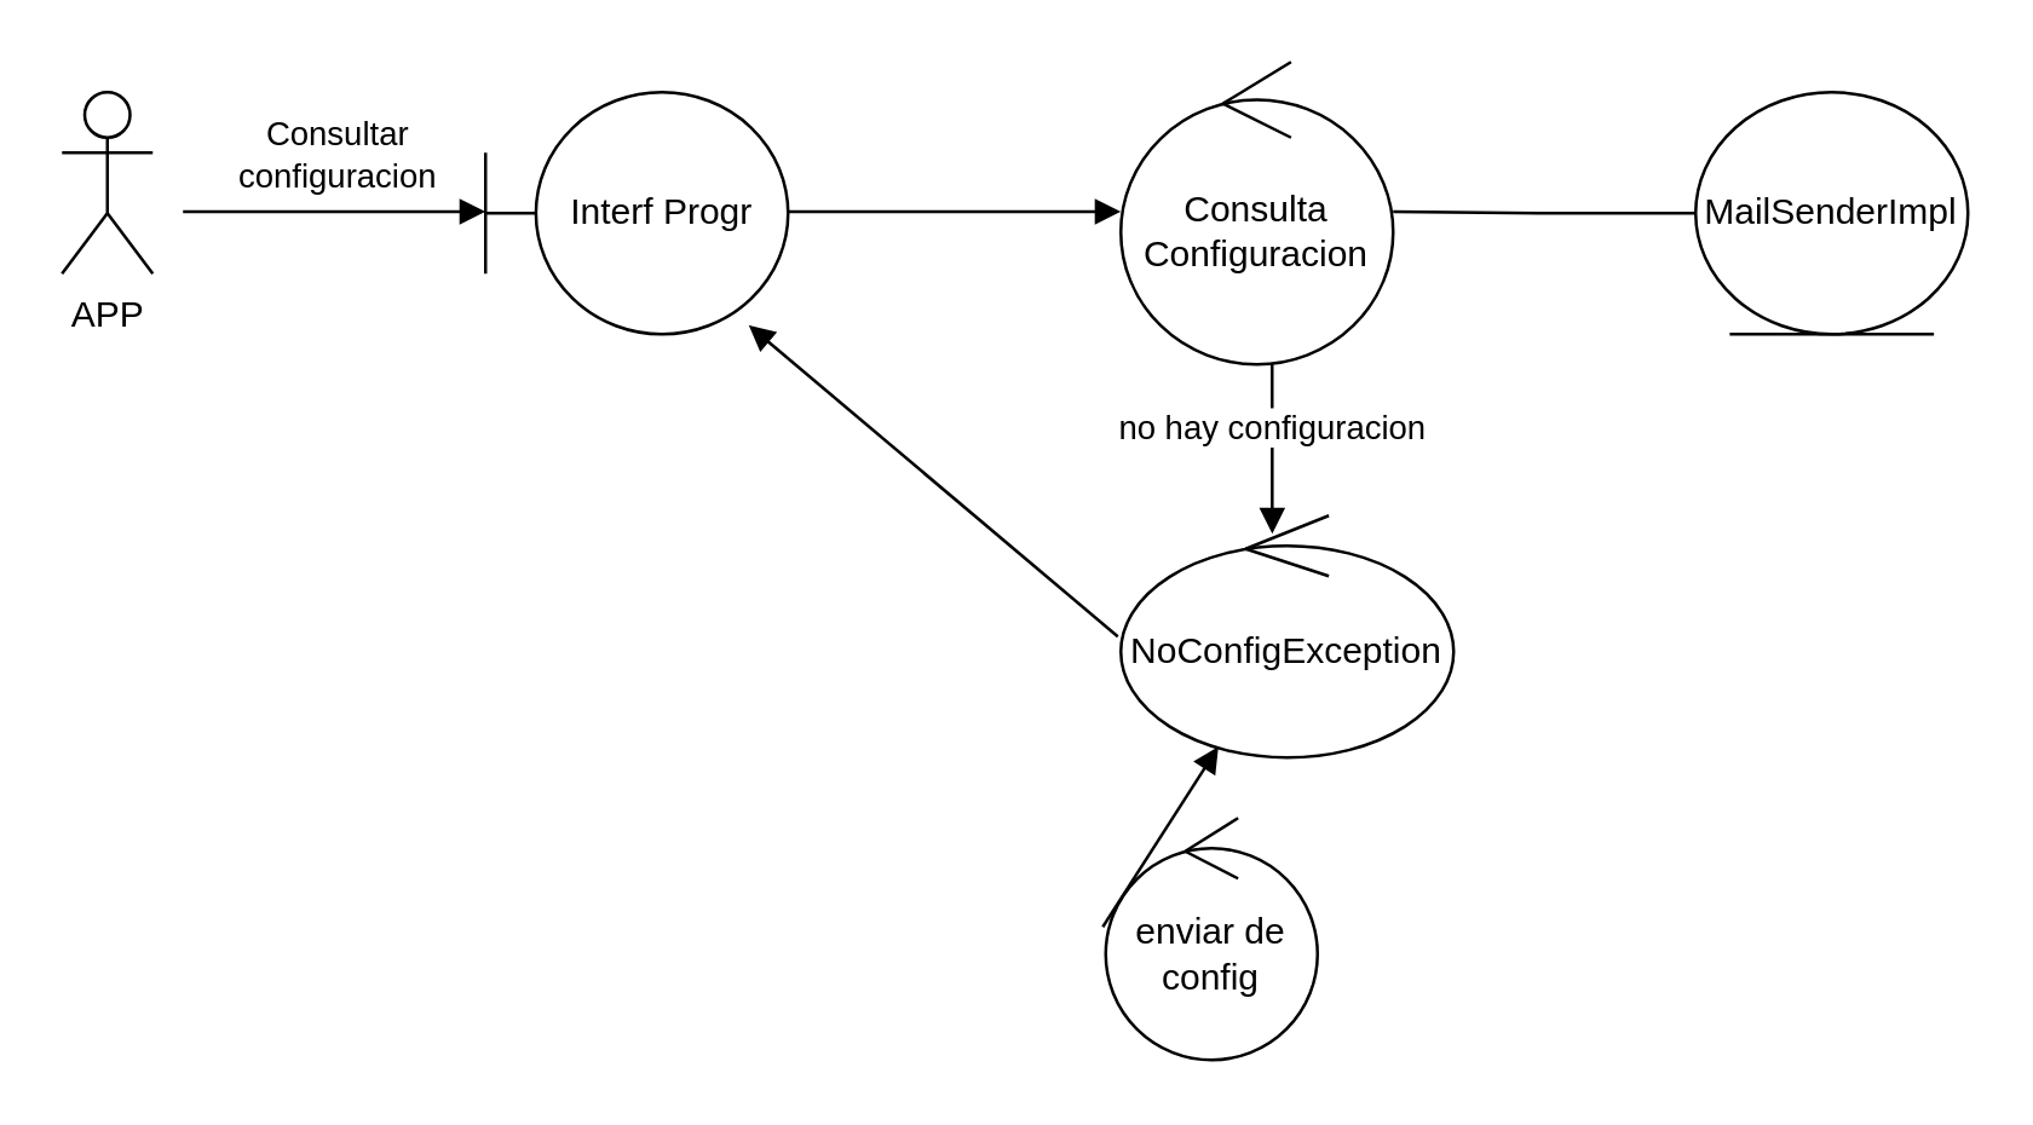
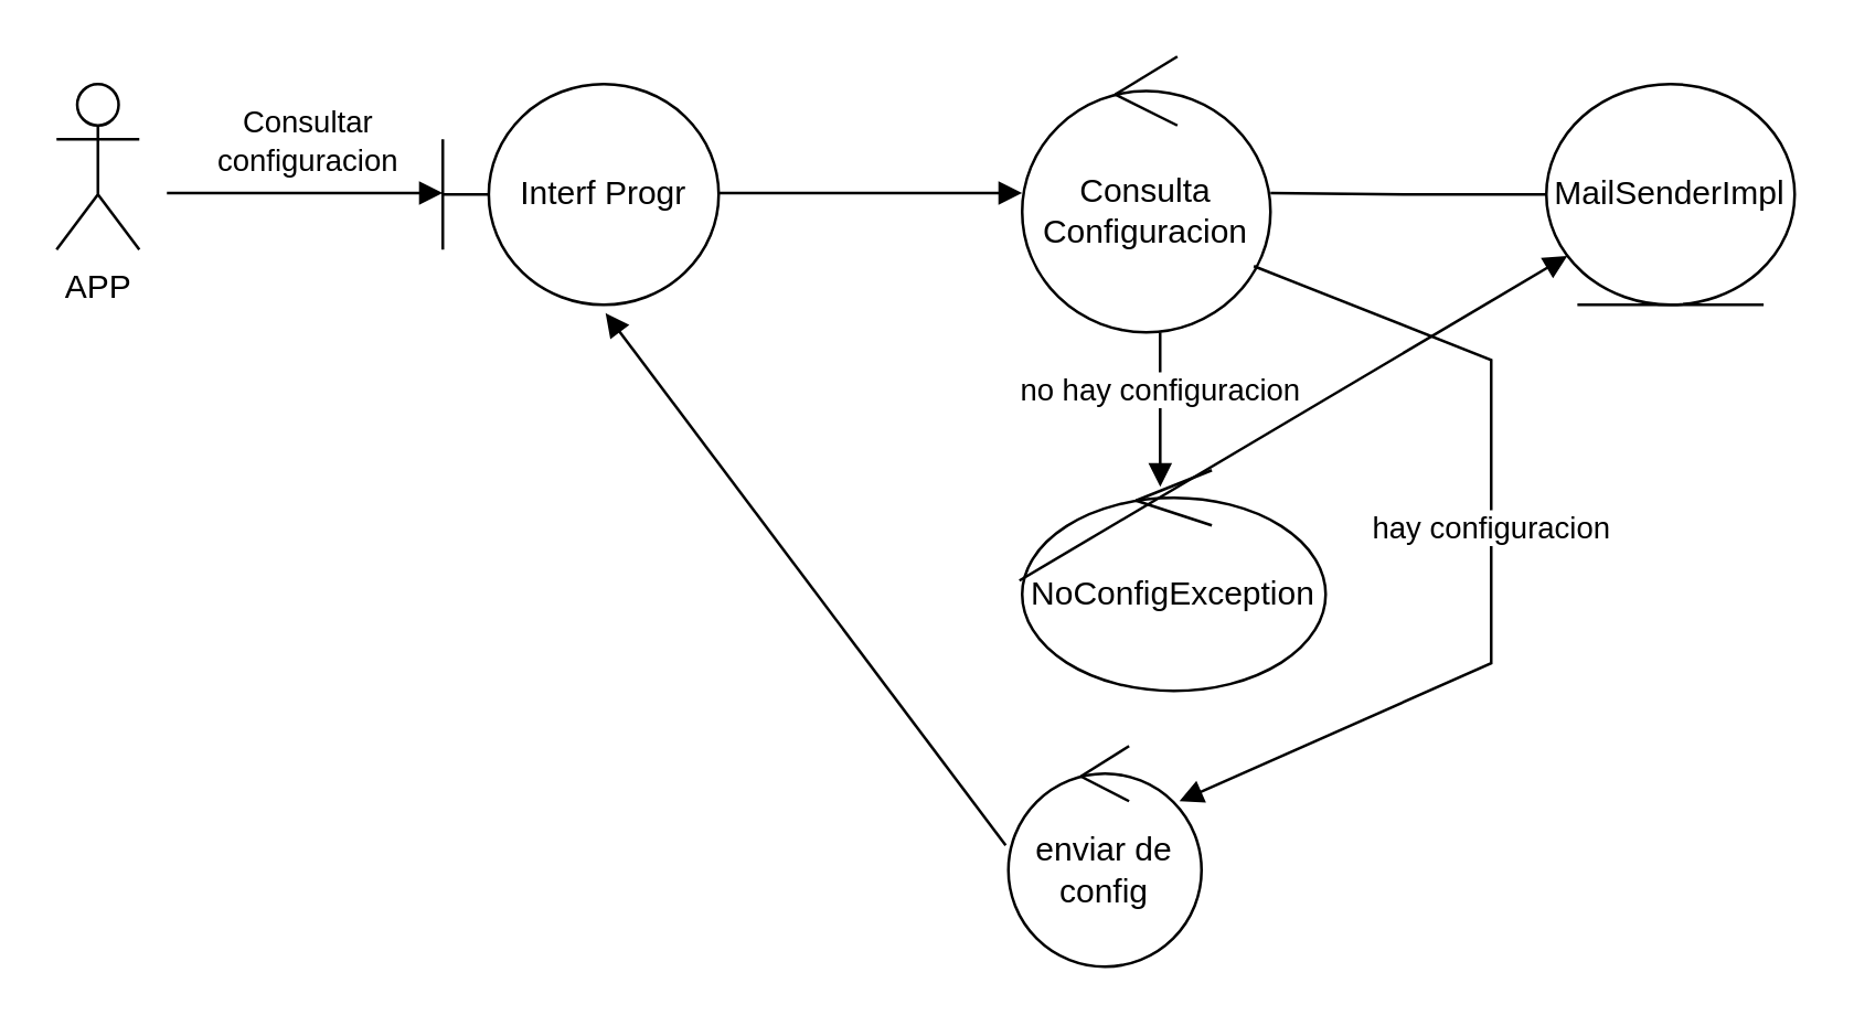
  <mxCell id="0" />
  <mxCell id="1" parent="0" />
  <mxCell id="2" value="Interf Progr" style="shape=umlBoundary;whiteSpace=wrap;html=1;" vertex="1" parent="1"><mxGeometry x="160" y="30" width="100" height="80" as="geometry" /></mxCell>
  <mxCell id="3" value="Consulta&lt;br&gt;Configuracion" style="ellipse;shape=umlControl;whiteSpace=wrap;html=1;" vertex="1" parent="1"><mxGeometry x="370" y="20" width="90" height="100" as="geometry" /></mxCell>
  <mxCell id="4" value="MailSenderImpl" style="ellipse;shape=umlEntity;whiteSpace=wrap;html=1;" vertex="1" parent="1"><mxGeometry x="560" y="30" width="90" height="80" as="geometry" /></mxCell>
  <mxCell id="5" value="APP" style="shape=umlActor;verticalLabelPosition=bottom;verticalAlign=top;html=1;" vertex="1" parent="1"><mxGeometry x="20" y="30" width="30" height="60" as="geometry" /></mxCell>
  <mxCell id="6" value="&lt;br&gt;" style="endArrow=block;endFill=1;html=1;edgeStyle=orthogonalEdgeStyle;align=left;verticalAlign=top;rounded=0;" edge="1" parent="1" target="2"><mxGeometry x="-1" relative="1" as="geometry"><mxPoint x="60" y="69.5" as="sourcePoint" /><mxPoint x="220" y="69.5" as="targetPoint" /></mxGeometry></mxCell>
  <mxCell id="7" value="&lt;br&gt;" style="edgeLabel;html=1;align=center;verticalAlign=middle;resizable=0;points=[];" vertex="1" connectable="0" parent="6"><mxGeometry x="-0.9" y="7" relative="1" as="geometry"><mxPoint as="offset" /></mxGeometry></mxCell>
  <mxCell id="8" value="Consultar &lt;br&gt;configuracion" style="edgeLabel;html=1;align=center;verticalAlign=middle;resizable=0;points=[];" vertex="1" connectable="0" parent="6"><mxGeometry x="-0.38" relative="1" as="geometry"><mxPoint x="19" y="-19" as="offset" /></mxGeometry></mxCell>
  <mxCell id="9" value="&lt;br&gt;" style="endArrow=block;endFill=1;html=1;edgeStyle=orthogonalEdgeStyle;align=left;verticalAlign=top;rounded=0;" edge="1" parent="1" target="3"><mxGeometry x="-0.455" y="-20" relative="1" as="geometry"><mxPoint x="260" y="69.5" as="sourcePoint" /><mxPoint x="370" y="70" as="targetPoint" /><mxPoint y="1" as="offset" /></mxGeometry></mxCell>
  <mxCell id="10" value="" style="endArrow=none;html=1;edgeStyle=orthogonalEdgeStyle;rounded=0;" edge="1" parent="1"><mxGeometry relative="1" as="geometry"><mxPoint x="460" y="69.5" as="sourcePoint" /><mxPoint x="560" y="70" as="targetPoint" /></mxGeometry></mxCell>
  <mxCell id="11" value="NoConfigException" style="ellipse;shape=umlControl;whiteSpace=wrap;html=1;" vertex="1" parent="1"><mxGeometry x="370" y="170" width="110" height="80" as="geometry" /></mxCell>
  <mxCell id="12" value="" style="html=1;verticalAlign=bottom;endArrow=block;curved=0;rounded=0;entryX=0.455;entryY=0.075;entryDx=0;entryDy=0;entryPerimeter=0;" edge="1" parent="1" target="11"><mxGeometry width="80" relative="1" as="geometry"><mxPoint x="420" y="120" as="sourcePoint" /><mxPoint x="500" y="120" as="targetPoint" /></mxGeometry></mxCell>
  <mxCell id="13" value="no hay configuracion" style="edgeLabel;html=1;align=center;verticalAlign=middle;resizable=0;points=[];" vertex="1" connectable="0" parent="12"><mxGeometry x="-0.302" y="-1" relative="1" as="geometry"><mxPoint as="offset" /></mxGeometry></mxCell>
  <mxCell id="14" value="enviar de config" style="ellipse;shape=umlControl;whiteSpace=wrap;html=1;" vertex="1" parent="1"><mxGeometry x="365" y="270" width="70" height="80" as="geometry" /></mxCell>
- <mxCell id="16" value="" style="html=1;verticalAlign=bottom;endArrow=block;curved=0;rounded=0;entryX=0.87;entryY=0.963;entryDx=0;entryDy=0;entryPerimeter=0;exitX=-0.009;exitY=0.5;exitDx=0;exitDy=0;exitPerimeter=0;" edge="1" parent="1" source="11" target="2"><mxGeometry width="80" relative="1" as="geometry"><mxPoint x="460" y="210" as="sourcePoint" /><mxPoint x="540" y="210" as="targetPoint" /></mxGeometry></mxCell>
- <mxCell id="17" value="" style="html=1;verticalAlign=bottom;endArrow=block;curved=0;rounded=0;exitX=-0.014;exitY=0.45;exitDx=0;exitDy=0;exitPerimeter=0;" edge="1" parent="1" source="14" target="11"><mxGeometry width="80" relative="1" as="geometry"><mxPoint x="460" y="210" as="sourcePoint" /><mxPoint x="540" y="210" as="targetPoint" /></mxGeometry></mxCell>
+ <mxCell id="15" value="hay configuracion" style="html=1;verticalAlign=bottom;endArrow=block;curved=0;rounded=0;exitX=0.933;exitY=0.76;exitDx=0;exitDy=0;exitPerimeter=0;entryX=0.886;entryY=0.25;entryDx=0;entryDy=0;entryPerimeter=0;" edge="1" parent="1" source="3" target="14"><mxGeometry width="80" relative="1" as="geometry"><mxPoint x="460" y="210" as="sourcePoint" /><mxPoint x="540" y="210" as="targetPoint" /><Array as="points"><mxPoint x="540" y="130" /><mxPoint x="540" y="240" /></Array></mxGeometry></mxCell>
+ <mxCell id="16" value="" style="html=1;verticalAlign=bottom;endArrow=block;curved=0;rounded=0;exitX=-0.009;exitY=0.5;exitDx=0;exitDy=0;exitPerimeter=0;" edge="1" parent="1" source="11" target="4"><mxGeometry width="80" relative="1" as="geometry"><mxPoint x="460" y="210" as="sourcePoint" /><mxPoint x="540" y="210" as="targetPoint" /></mxGeometry></mxCell>
+ <mxCell id="17" value="" style="html=1;verticalAlign=bottom;endArrow=block;curved=0;rounded=0;entryX=0.59;entryY=1.038;entryDx=0;entryDy=0;entryPerimeter=0;exitX=-0.014;exitY=0.45;exitDx=0;exitDy=0;exitPerimeter=0;" edge="1" parent="1" source="14" target="2"><mxGeometry width="80" relative="1" as="geometry"><mxPoint x="460" y="210" as="sourcePoint" /><mxPoint x="540" y="210" as="targetPoint" /></mxGeometry></mxCell>
